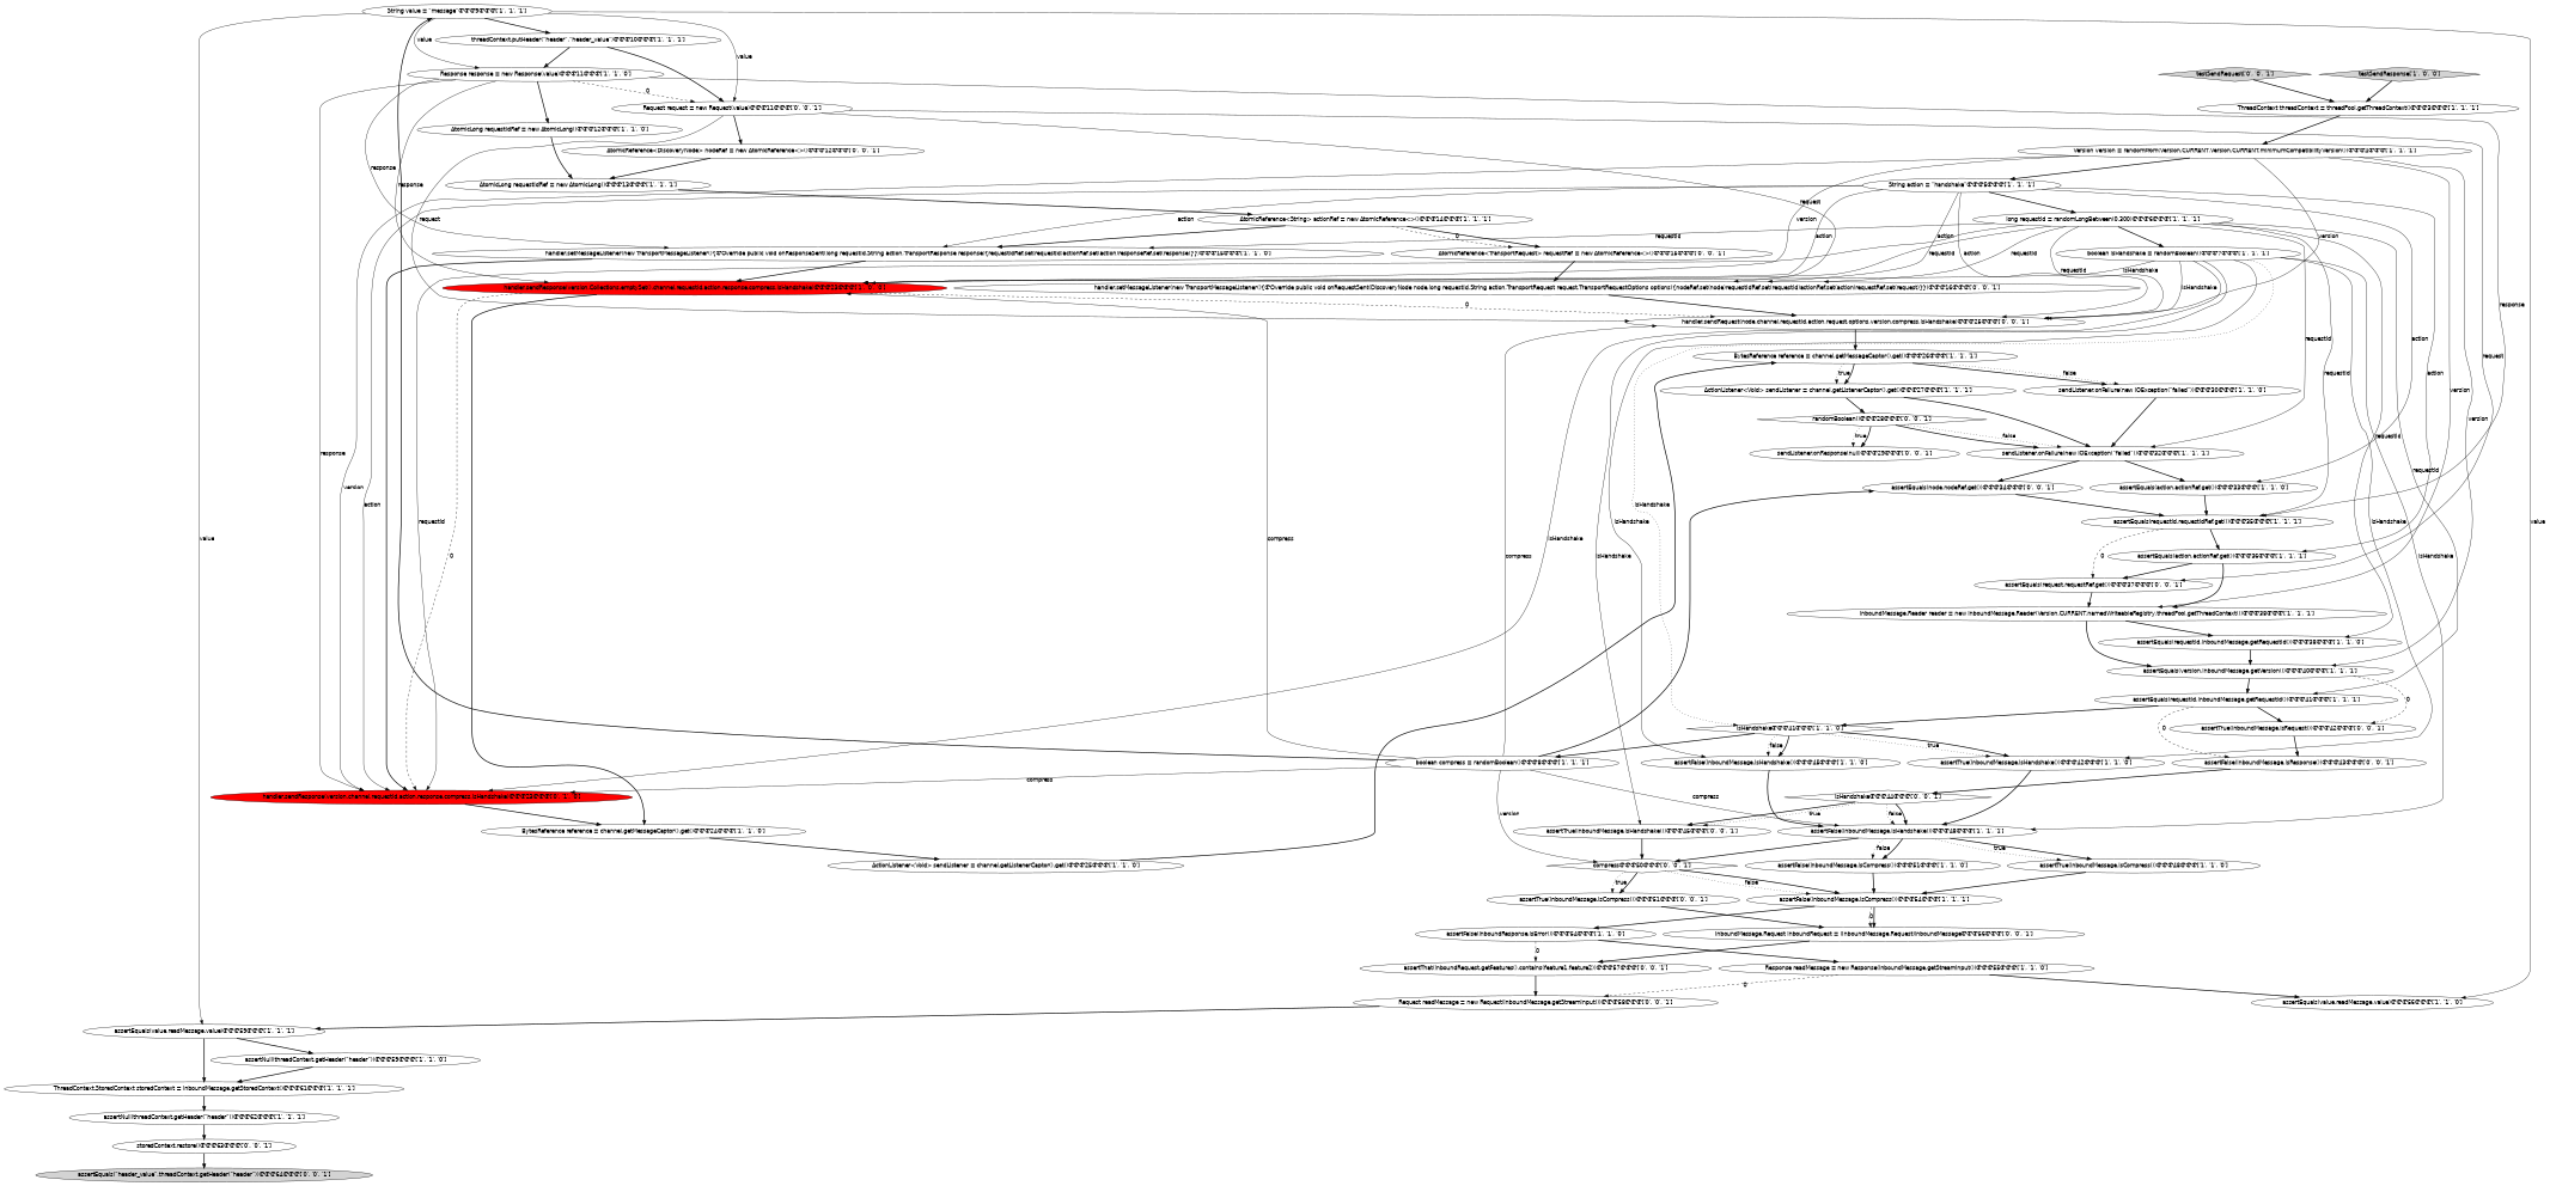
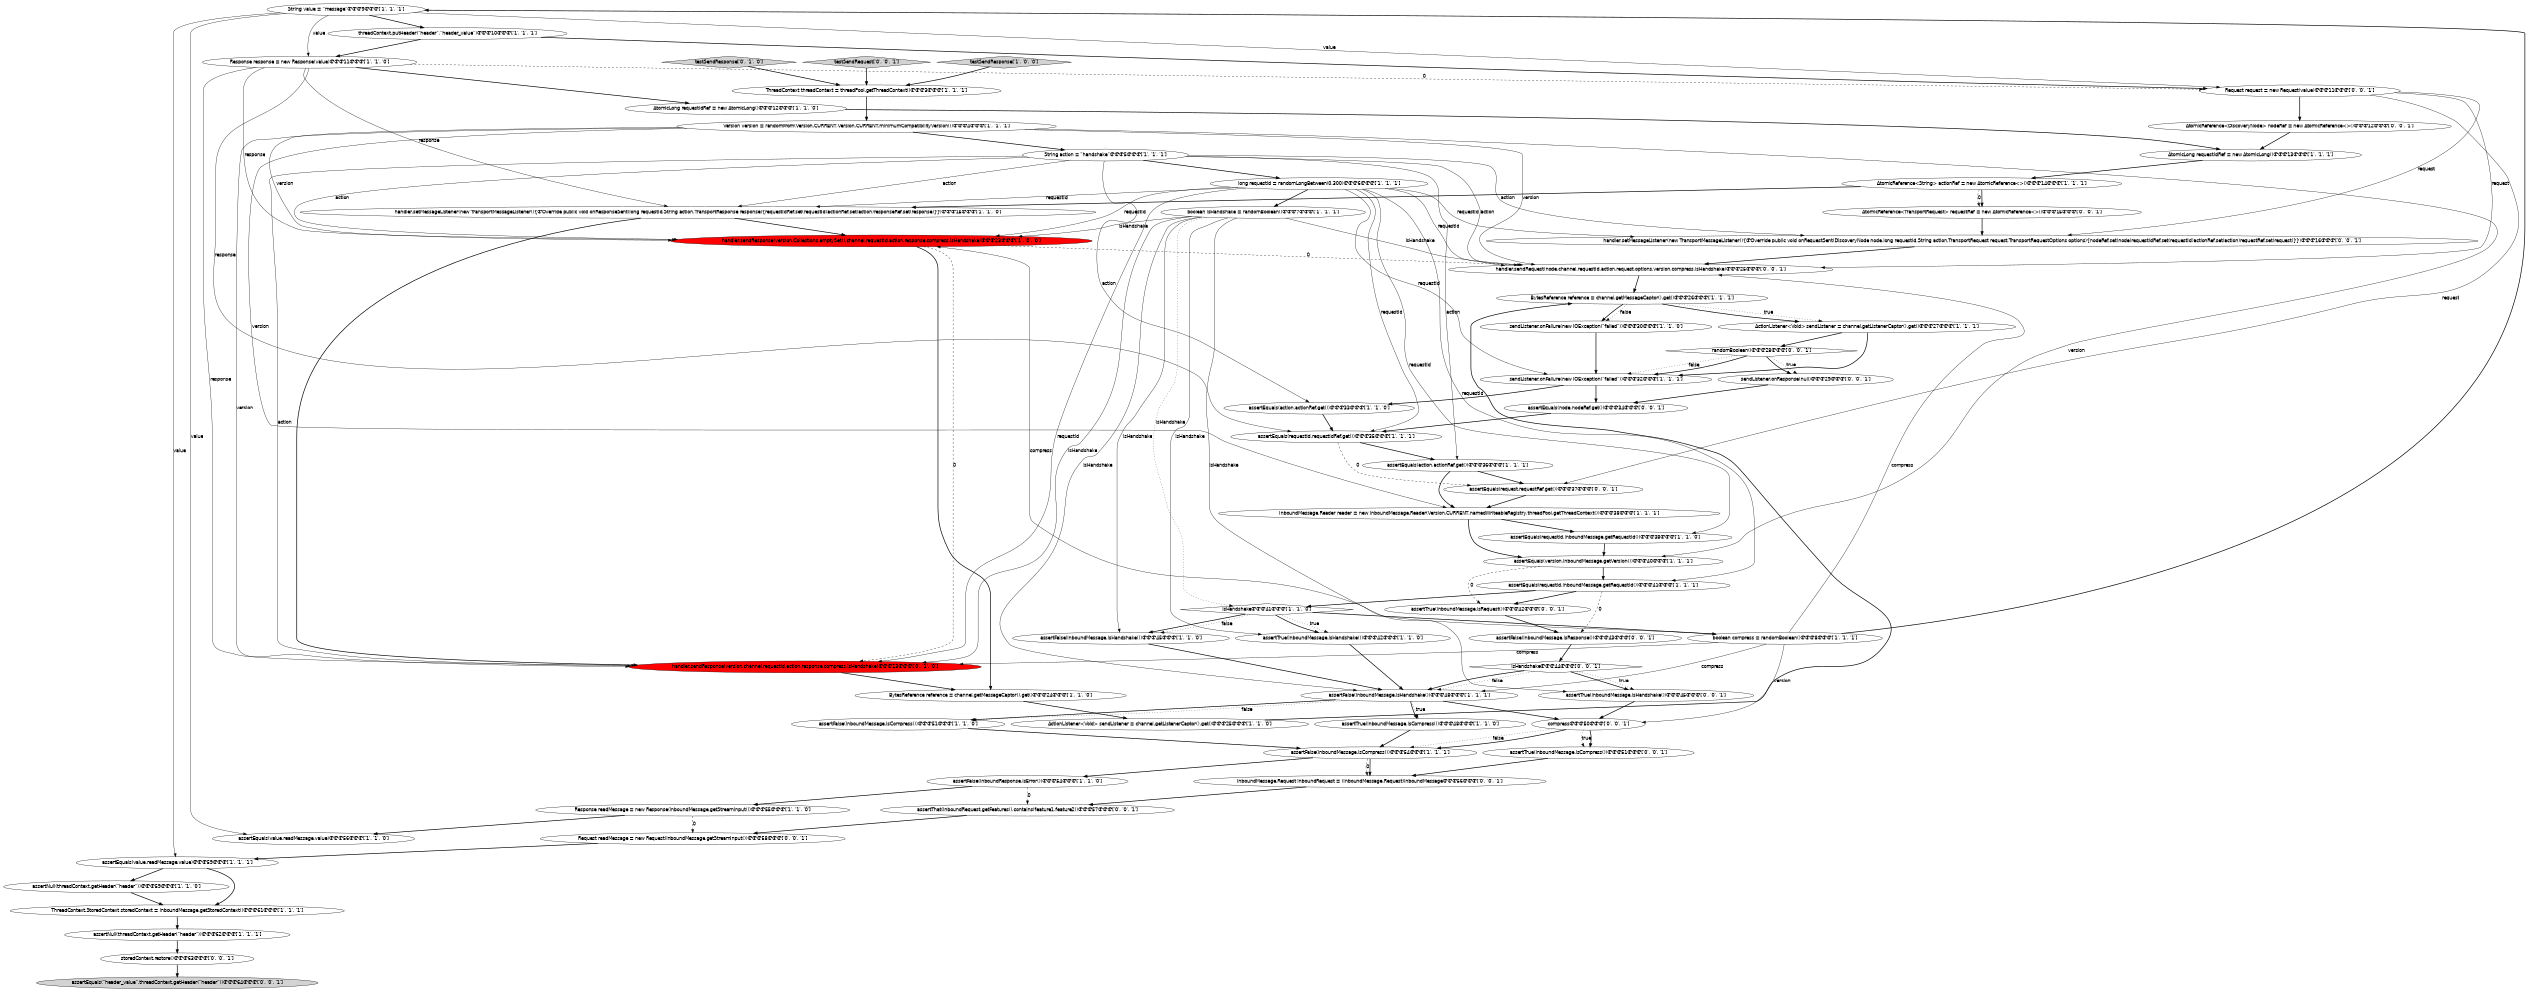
  digraph {
    fontname="DejaVu Sans"
    node [fillcolor=white fontname="DejaVu Sans" shape=ellipse style=filled]
    edge [fontname="DejaVu Sans" style=bold]
    n1 [label="assertFalse(inboundMessage.isResponse())@@@43@@@['0', '0', '1']"]
    n2 [label="isHandshake@@@44@@@['0', '0', '1']" shape=diamond]
    n3 [label="assertTrue(inboundMessage.isHandshake())@@@45@@@['0', '0', '1']"]
    n4 [label="assertFalse(inboundMessage.isHandshake())@@@48@@@['1', '1', '1']"]
    n5 [label="String value = \"message\"@@@9@@@['1', '1', '1']"]
    n6 [label="assertEquals(value,readMessage.value)@@@59@@@['1', '1', '1']"]
    n7 [label="Request request = new Request(value)@@@11@@@['0', '0', '1']"]
    n8 [label="Response response = new Response(value)@@@11@@@['1', '1', '0']"]
    n9 [label="threadContext.putHeader(\"header\",\"header_value\")@@@10@@@['1', '1', '1']"]
    n10 [label="assertEquals(value,readMessage.value)@@@56@@@['1', '1', '0']"]
    n11 [label="assertNull(threadContext.getHeader(\"header\"))@@@59@@@['1', '1', '0']"]
    n12 [label="ThreadContext.StoredContext storedContext = inboundMessage.getStoredContext()@@@61@@@['1', '1', '1']"]
    n13 [label="AtomicReference<DiscoveryNode> nodeRef = new AtomicReference<>()@@@12@@@['0', '0', '1']"]
    n14 [label="handler.sendRequest(node,channel,requestId,action,request,options,version,compress,isHandshake)@@@25@@@['0', '0', '1']"]
    n15 [label="assertEquals(request,requestRef.get())@@@37@@@['0', '0', '1']"]
    n16 [label="handler.setMessageListener(new TransportMessageListener(){@Override public void onRequestSent(DiscoveryNode node,long requestId,String action,TransportRequest request,TransportRequestOptions options){nodeRef.set(node)requestIdRef.set(requestId)actionRef.set(action)requestRef.set(request)}})@@@16@@@['0', '0', '1']"]
    n17 [fillcolor=red label="handler.sendResponse(version,Collections.emptySet(),channel,requestId,action,response,compress,isHandshake)@@@23@@@['1', '0', '0']"]
    n18 [fillcolor=red label="handler.sendResponse(version,channel,requestId,action,response,compress,isHandshake)@@@23@@@['0', '1', '0']"]
    n19 [label="handler.setMessageListener(new TransportMessageListener(){@Override public void onResponseSent(long requestId,String action,TransportResponse response){requestIdRef.set(requestId)actionRef.set(action)responseRef.set(response)}})@@@15@@@['1', '1', '0']"]
    n20 [label="AtomicLong requestIdRef = new AtomicLong()@@@12@@@['1', '1', '0']"]
    n21 [label="assertEquals(requestId,requestIdRef.get())@@@35@@@['1', '1', '1']"]
    n22 [label="sendListener.onResponse(null)@@@29@@@['0', '0', '1']"]
    n23 [label="assertEquals(node,nodeRef.get())@@@34@@@['0', '0', '1']"]
    n24 [label="ActionListener<Void> sendListener = channel.getListenerCaptor().get()@@@27@@@['1', '1', '1']"]
    n25 [label="sendListener.onFailure(new IOException(\"failed\"))@@@32@@@['1', '1', '1']"]
    n26 [label="randomBoolean()@@@28@@@['0', '0', '1']" shape=diamond]
    n27 [label="assertEquals(action,actionRef.get())@@@33@@@['1', '1', '0']"]
-   n28 [label="compress@@@50@@@['0', '0', '1']" shape=diamond]
+   n28 [label="compress@@@50@@@['0', '0', '1']"]
    n29 [label="assertFalse(inboundMessage.isCompress())@@@51@@@['1', '1', '0']"]
    n30 [label="assertTrue(inboundMessage.isCompress())@@@48@@@['1', '1', '0']"]
    n31 [label="assertThat(inboundRequest.getFeatures(),contains(feature1,feature2))@@@57@@@['0', '0', '1']"]
    n32 [label="Request readMessage = new Request(inboundMessage.getStreamInput())@@@58@@@['0', '0', '1']"]
    n33 [label="AtomicLong requestIdRef = new AtomicLong()@@@13@@@['1', '1', '1']"]
    n34 [label="AtomicReference<String> actionRef = new AtomicReference<>()@@@14@@@['1', '1', '1']"]
    n35 [label="assertEquals(requestId,inboundMessage.getRequestId())@@@41@@@['1', '1', '1']"]
    n36 [label="assertTrue(inboundMessage.isRequest())@@@42@@@['0', '0', '1']"]
    n37 [label="isHandshake@@@41@@@['1', '1', '0']" shape=diamond]
    n38 [label="assertFalse(inboundMessage.isHandshake())@@@45@@@['1', '1', '0']"]
    n39 [label="assertTrue(inboundMessage.isHandshake())@@@42@@@['1', '1', '0']"]
    n40 [label="boolean compress = randomBoolean()@@@8@@@['1', '1', '1']"]
    n41 [label="assertNull(threadContext.getHeader(\"header\"))@@@62@@@['1', '1', '1']"]
    n42 [label="boolean isHandshake = randomBoolean()@@@7@@@['1', '1', '1']"]
    n43 [label="BytesReference reference = channel.getMessageCaptor().get()@@@24@@@['1', '1', '0']"]
    n44 [label="BytesReference reference = channel.getMessageCaptor().get()@@@26@@@['1', '1', '1']"]
    n45 [label="InboundMessage.Reader reader = new InboundMessage.Reader(Version.CURRENT,namedWriteableRegistry,threadPool.getThreadContext())@@@38@@@['1', '1', '1']"]
    n46 [label="assertEquals(requestId,inboundMessage.getRequestId())@@@38@@@['1', '1', '0']"]
    n47 [label="assertEquals(version,inboundMessage.getVersion())@@@40@@@['1', '1', '1']"]
    n48 [label="assertFalse(inboundMessage.isCompress())@@@54@@@['1', '1', '1']"]
    n49 [label="assertTrue(inboundMessage.isCompress())@@@51@@@['0', '0', '1']"]
    n50 [label="assertFalse(inboundResponse.isError())@@@54@@@['1', '1', '0']"]
    n51 [label="InboundMessage.Request inboundRequest = (InboundMessage.Request)inboundMessage@@@56@@@['0', '0', '1']"]
    n52 [label="Response readMessage = new Response(inboundMessage.getStreamInput())@@@55@@@['1', '1', '0']"]
    n53 [label="AtomicReference<TransportRequest> requestRef = new AtomicReference<>()@@@15@@@['0', '0', '1']"]
    n54 [label="ActionListener<Void> sendListener = channel.getListenerCaptor().get()@@@25@@@['1', '1', '0']"]
    n55 [label="assertEquals(action,actionRef.get())@@@36@@@['1', '1', '1']"]
    n56 [label="storedContext.restore()@@@63@@@['0', '0', '1']"]
    n57 [fillcolor=lightgray label="assertEquals(\"header_value\",threadContext.getHeader(\"header\"))@@@64@@@['0', '0', '1']"]
    n58 [fillcolor=lightgray label="testSendRequest['0', '0', '1']" shape=diamond]
    n59 [label="ThreadContext threadContext = threadPool.getThreadContext()@@@3@@@['1', '1', '1']"]
    n60 [label="Version version = randomFrom(Version.CURRENT,Version.CURRENT.minimumCompatibilityVersion())@@@4@@@['1', '1', '1']"]
    n61 [label="String action = \"handshake\"@@@5@@@['1', '1', '1']"]
    n62 [label="long requestId = randomLongBetween(0,300)@@@6@@@['1', '1', '1']"]
    n63 [label="sendListener.onFailure(new IOException(\"failed\"))@@@30@@@['1', '1', '0']"]
    n64 [fillcolor=lightgray label="testSendResponse['1', '0', '0']" shape=diamond]
+   n65 [fillcolor=lightgray label="testSendResponse['0', '1', '0']" shape=diamond]
    n1 -> n2
    n2 -> n3
    n2 -> n3 [label=true style=dotted]
    n2 -> n4 [label=false style=dotted]
    n2 -> n4
    n3 -> n28
    n4 -> n28
    n4 -> n29
    n4 -> n29 [label=false style=dotted]
    n4 -> n30
    n4 -> n30 [label=true style=dotted]
    n5 -> n6 [label=value style=solid]
    n5 -> n7 [label=value style=solid]
    n5 -> n8 [label=value style=solid]
    n5 -> n9
    n5 -> n10 [label=value style=solid]
    n6 -> n11
    n6 -> n12
    n7 -> n13
    n7 -> n14 [label=request style=solid]
    n7 -> n15 [label=request style=solid]
    n7 -> n16 [label=request style=solid]
    n8 -> n7 [label=0 style=dashed]
    n8 -> n17 [label=response style=solid]
    n8 -> n18 [label=response style=solid]
    n8 -> n19 [label=response style=solid]
    n8 -> n20
    n8 -> n21 [label=response style=solid]
    n9 -> n7
    n9 -> n8
    n11 -> n12
    n12 -> n41
    n13 -> n33
    n14 -> n44
    n15 -> n45
    n16 -> n14
    n17 -> n14 [label=0 style=dashed]
    n17 -> n18 [label=0 style=dashed]
    n17 -> n43
    n18 -> n43
    n19 -> n17
    n19 -> n18
    n20 -> n33
    n21 -> n15 [label=0 style=dashed]
    n21 -> n55
-   n40 -> n23
+   n22 -> n23
    n23 -> n21
    n24 -> n25
    n24 -> n26
    n25 -> n23
    n25 -> n27
    n26 -> n22 [label=true style=dotted]
    n26 -> n22
    n26 -> n25 [label=false style=dotted]
    n26 -> n25
    n27 -> n21
    n28 -> n48 [label=false style=dotted]
    n28 -> n48
    n28 -> n49 [label=true style=dotted]
    n28 -> n49
    n29 -> n48
    n30 -> n48
    n31 -> n32
    n32 -> n6
    n33 -> n34
    n34 -> n19
    n34 -> n53
    n34 -> n53 [label=0 style=dashed]
    n35 -> n1 [label=0 style=dashed]
    n35 -> n36
    n35 -> n37
    n36 -> n1
    n37 -> n38
    n37 -> n38 [label=false style=dotted]
    n37 -> n39 [label=true style=dotted]
    n37 -> n39
    n37 -> n40
    n38 -> n4
    n39 -> n4
    n40 -> n4 [label=compress style=solid]
    n40 -> n5
    n40 -> n14 [label=compress style=solid]
    n40 -> n17 [label=compress style=solid]
    n40 -> n18 [label=compress style=solid]
    n40 -> n28 [label=version style=solid]
    n41 -> n56
    n42 -> n3 [label=isHandshake style=solid]
    n42 -> n4 [label=isHandshake style=solid]
    n42 -> n14 [label=isHandshake style=solid]
    n42 -> n17 [label=isHandshake style=solid]
    n42 -> n18 [label=isHandshake style=solid]
    n42 -> n37 [label=isHandshake style=dotted]
    n42 -> n38 [label=isHandshake style=solid]
    n42 -> n39 [label=isHandshake style=solid]
    n43 -> n54
    n44 -> n24 [label=true style=dotted]
    n44 -> n24
    n44 -> n63
    n44 -> n63 [label=false style=dotted]
    n45 -> n46
    n45 -> n47
    n46 -> n47
    n47 -> n35
    n47 -> n36 [label=0 style=dashed]
    n48 -> n50
    n48 -> n51 [label=0 style=dashed]
    n48 -> n51
    n49 -> n51
    n50 -> n31 [label=0 style=dashed]
    n50 -> n52
    n51 -> n31
    n52 -> n10
    n52 -> n32 [label=0 style=dashed]
    n53 -> n16
    n54 -> n44
    n55 -> n15
    n55 -> n45
    n56 -> n57
    n58 -> n59
    n59 -> n60
    n60 -> n14 [label=version style=solid]
    n60 -> n17 [label=version style=solid]
    n60 -> n18 [label=version style=solid]
    n60 -> n45 [label=version style=solid]
    n60 -> n47 [label=version style=solid]
    n60 -> n61
    n61 -> n14 [label=action style=solid]
    n61 -> n16 [label=action style=solid]
    n61 -> n17 [label=action style=solid]
    n61 -> n18 [label=action style=solid]
    n61 -> n19 [label=action style=solid]
    n61 -> n27 [label=action style=solid]
    n61 -> n55 [label=action style=solid]
    n61 -> n62
    n62 -> n14 [label=requestId style=solid]
    n62 -> n16 [label=requestId style=solid]
    n62 -> n17 [label=requestId style=solid]
    n62 -> n18 [label=requestId style=solid]
    n62 -> n19 [label=requestId style=solid]
    n62 -> n21 [label=requestId style=solid]
    n62 -> n25 [label=requestId style=solid]
    n62 -> n35 [label=requestId style=solid]
    n62 -> n42
    n62 -> n46 [label=requestId style=solid]
    n63 -> n25
    n64 -> n59
+   n65 -> n59
  }
